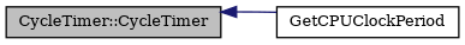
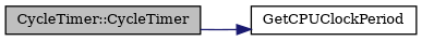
  digraph {
    rankdir=LR
    fontname="DejaVu Serif"
    node [color=black fontname="DejaVu Serif" fontsize=10 shape=record style=filled]
    n1 [fillcolor=grey75 fontcolor=black height=0.2 label="CycleTimer::CycleTimer" width=0.4]
    n2 [fillcolor=white height=0.2 label=GetCPUClockPeriod width=0.4]
-   n2 -> n1 [color=midnightblue fontname="DejaVu Serif" fontsize=10 labelfontname=Helvetica labelfontsize=10 style=solid]
+   n1 -> n2 [color=midnightblue fontname="DejaVu Serif" fontsize=10 labelfontname=Helvetica labelfontsize=10 style=solid]
  }
